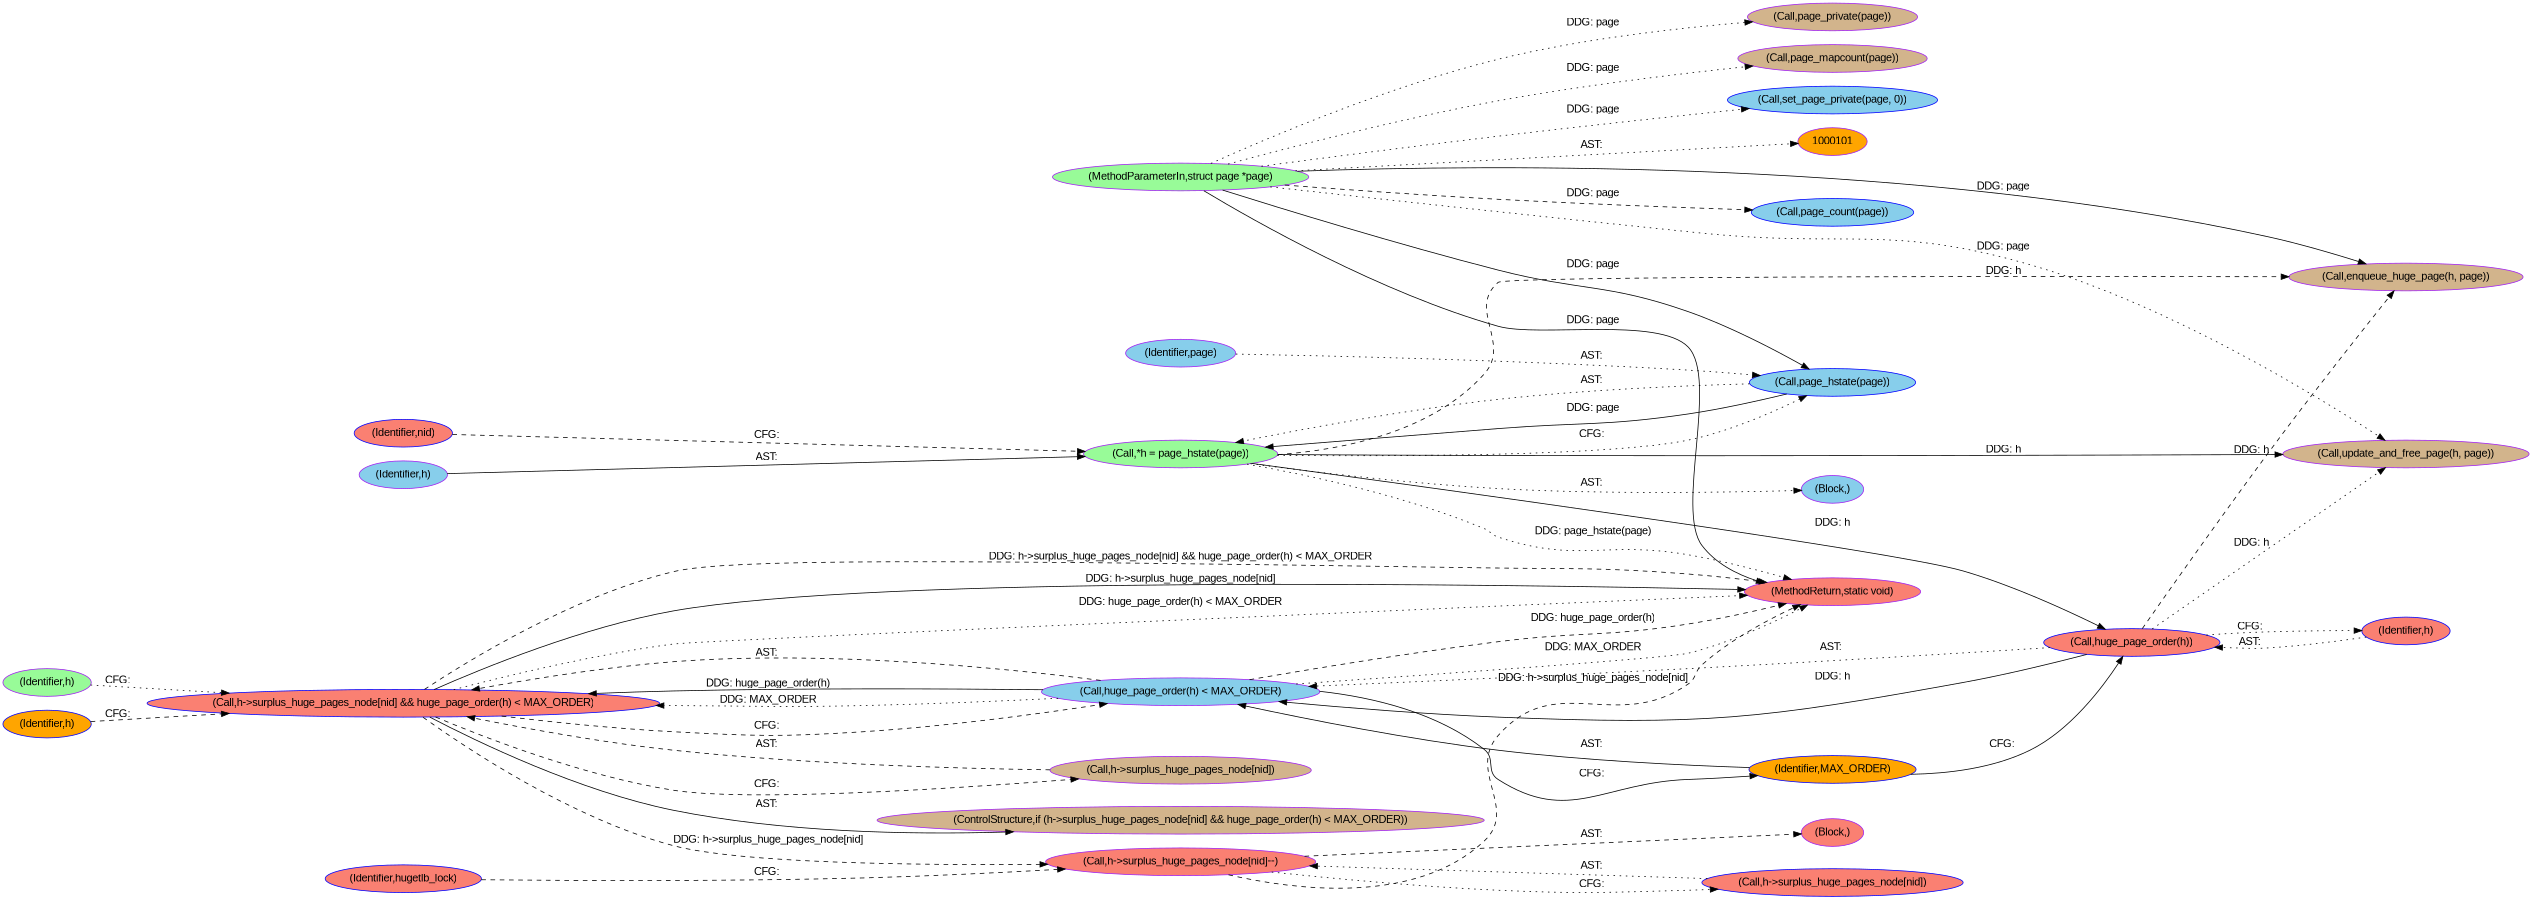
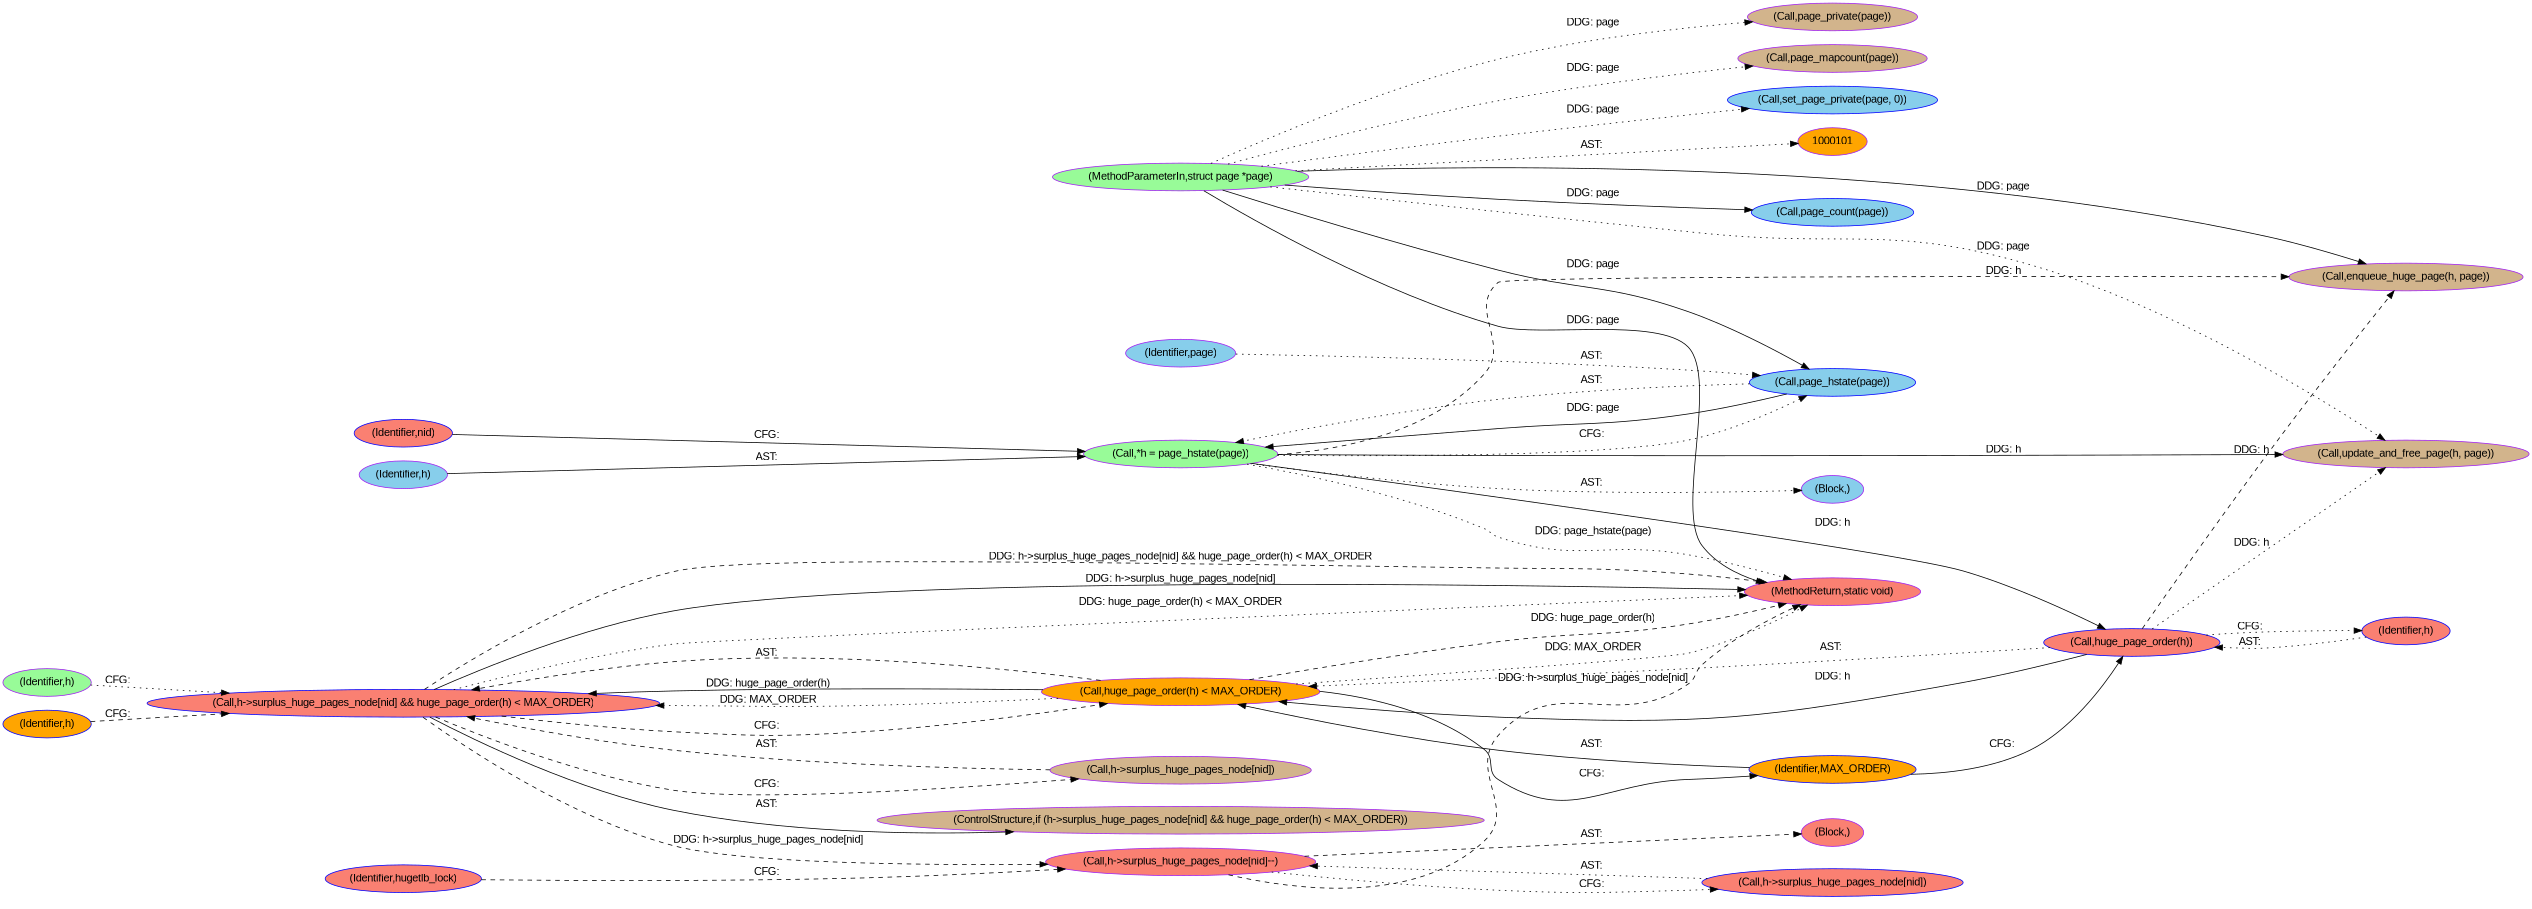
  digraph {
    fontname="Liberation Sans"
    rankdir=LR
    node [color=purple fillcolor=salmon fontname="Liberation Sans" style=filled]
    edge [fontname="Liberation Sans" style=dotted]
    n1 [label="(Call,h->surplus_huge_pages_node[nid]--)"]
    n2 [label="(MethodReturn,static void)"]
    n3 [color=blue label="(Call,h->surplus_huge_pages_node[nid])"]
    n4 [label="(Block,)"]
    n5 [color=blue label="(Call,h->surplus_huge_pages_node[nid] && huge_page_order(h) < MAX_ORDER)"]
-   n6 [fillcolor=skyblue label="(Call,huge_page_order(h) < MAX_ORDER)"]
+   n6 [fillcolor=orange label="(Call,huge_page_order(h) < MAX_ORDER)"]
    n7 [fillcolor=tan label="(Call,h->surplus_huge_pages_node[nid])"]
    n8 [fillcolor=tan label="(ControlStructure,if (h->surplus_huge_pages_node[nid] && huge_page_order(h) < MAX_ORDER))"]
    n9 [color=blue fillcolor=orange label="(Identifier,MAX_ORDER)"]
    n10 [color=blue label="(Call,huge_page_order(h))"]
    n11 [fillcolor=tan label="(Call,enqueue_huge_page(h, page))"]
    n12 [color=blue label="(Identifier,h)"]
    n13 [fillcolor=tan label="(Call,update_and_free_page(h, page))"]
    n14 [fillcolor=palegreen label="(Call,*h = page_hstate(page))"]
    n15 [color=blue fillcolor=skyblue label="(Call,page_hstate(page))"]
    n16 [fillcolor=skyblue label="(Block,)"]
    n17 [fillcolor=skyblue label="(Identifier,page)"]
    n18 [fillcolor=palegreen label="(MethodParameterIn,struct page *page)"]
    n19 [color=blue fillcolor=skyblue label="(Call,page_count(page))"]
    n20 [fillcolor=tan label="(Call,page_private(page))"]
    n21 [fillcolor=tan label="(Call,page_mapcount(page))"]
    n22 [color=blue fillcolor=skyblue label="(Call,set_page_private(page, 0))"]
    1000101 [fillcolor=orange]
    n24 [color=blue label="(Identifier,nid)"]
    n25 [fillcolor=skyblue label="(Identifier,h)"]
    n26 [fillcolor=palegreen label="(Identifier,h)"]
    n27 [color=blue label="(Identifier,hugetlb_lock)"]
    n28 [color=blue fillcolor=orange label="(Identifier,h)"]
    n1 -> n2 [label="DDG: h->surplus_huge_pages_node[nid]" style=dashed]
    n1 -> n3 [label="CFG: "]
    n1 -> n4 [label="AST: " style=dashed]
    n3 -> n1 [label="AST: "]
    n5 -> n1 [label="DDG: h->surplus_huge_pages_node[nid]" style=dashed]
    n5 -> n2 [label="DDG: h->surplus_huge_pages_node[nid] && huge_page_order(h) < MAX_ORDER" style=dashed]
    n5 -> n2 [label="DDG: h->surplus_huge_pages_node[nid]" style=solid]
    n5 -> n2 [label="DDG: huge_page_order(h) < MAX_ORDER"]
    n5 -> n6 [label="CFG: " style=dashed]
    n5 -> n7 [label="CFG: " style=dashed]
    n5 -> n8 [label="AST: " style=solid]
    n6 -> n2 [label="DDG: MAX_ORDER"]
    n6 -> n2 [label="DDG: huge_page_order(h)" style=dashed]
    n6 -> n5 [label="AST: " style=dashed]
    n6 -> n5 [label="DDG: huge_page_order(h)" style=solid]
    n6 -> n5 [label="DDG: MAX_ORDER"]
    n6 -> n9 [label="CFG: " style=solid]
    n7 -> n5 [label="AST: " style=dashed]
    n9 -> n6 [label="AST: " style=solid]
    n9 -> n10 [label="CFG: " style=solid]
    n10 -> n6 [label="AST: "]
    n10 -> n6 [label="DDG: h" style=solid]
    n10 -> n11 [label="DDG: h" style=dashed]
    n10 -> n12 [label="CFG: "]
    n10 -> n13 [label="DDG: h"]
    n12 -> n10 [label="AST: "]
    n14 -> n2 [label="DDG: page_hstate(page)"]
    n14 -> n10 [label="DDG: h" style=solid]
    n14 -> n11 [label="DDG: h" style=dashed]
    n14 -> n13 [label="DDG: h" style=solid]
    n14 -> n15 [label="CFG: "]
    n14 -> n16 [label="AST: "]
    n15 -> n14 [label="AST: "]
    n15 -> n14 [label="DDG: page" style=solid]
    n17 -> n15 [label="AST: "]
    n18 -> n2 [label="DDG: page" style=solid]
    n18 -> n11 [label="DDG: page" style=solid]
    n18 -> n13 [label="DDG: page"]
    n18 -> n15 [label="DDG: page" style=solid]
-   n18 -> n19 [label="DDG: page" style=dashed]
+   n18 -> n19 [label="DDG: page" style=solid]
    n18 -> n20 [label="DDG: page"]
    n18 -> n21 [label="DDG: page"]
    n18 -> n22 [label="DDG: page"]
    n18 -> 1000101 [label="AST: "]
-   n24 -> n14 [label="CFG: " style=dashed]
+   n24 -> n14 [label="CFG: " style=solid]
    n25 -> n14 [label="AST: " style=solid]
    n26 -> n5 [label="CFG: "]
    n27 -> n1 [label="CFG: " style=dashed]
    n28 -> n5 [label="CFG: " style=dashed]
  }
